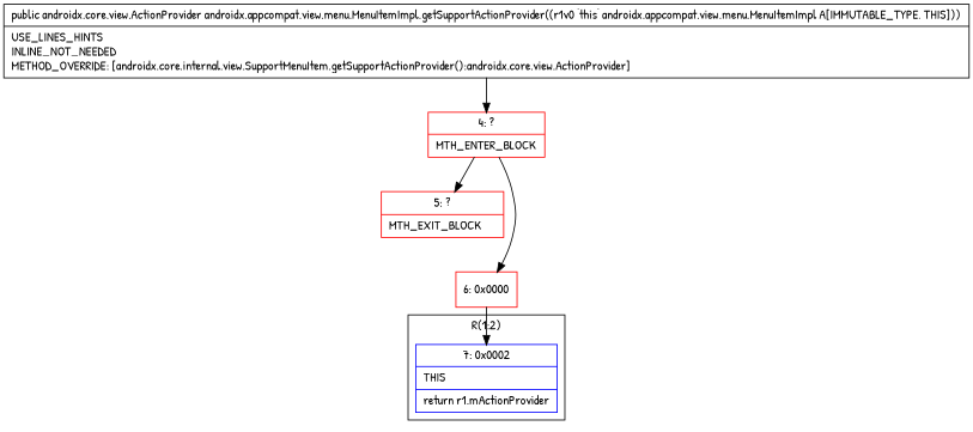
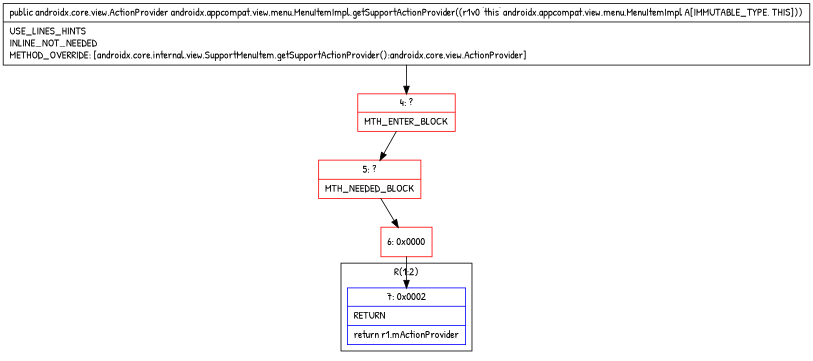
  digraph {
    fontname="Patrick Hand"
    node [color=red fontname="Patrick Hand" shape=record]
    edge [fontname="Patrick Hand"]
-   n1 [color=blue label="{7\:\ 0x0002|THIS\l|return r1.mActionProvider\l}"]
-   n2 [label="{5\:\ ?|MTH_EXIT_BLOCK\l}"]
+   n1 [color=blue label="{7\:\ 0x0002|RETURN\l|return r1.mActionProvider\l}"]
+   n2 [label="{5\:\ ?|MTH_NEEDED_BLOCK\l}"]
    n3 [label="{4\:\ ?|MTH_ENTER_BLOCK\l}"]
    n4 [label="{6\:\ 0x0000}"]
    n5 [label="{public androidx.core.view.ActionProvider androidx.appcompat.view.menu.MenuItemImpl.getSupportActionProvider((r1v0 'this' androidx.appcompat.view.menu.MenuItemImpl A[IMMUTABLE_TYPE, THIS]))  | USE_LINES_HINTS\lINLINE_NOT_NEEDED\lMETHOD_OVERRIDE: [androidx.core.internal.view.SupportMenuItem.getSupportActionProvider():androidx.core.view.ActionProvider]\l}" color=""]
    subgraph cluster_1 {
      label="R(1:2)"
      n1
    }
    n3 -> n2
-   n3 -> n4
+   n2 -> n4
    n4 -> n1
    n5 -> n3
  }
